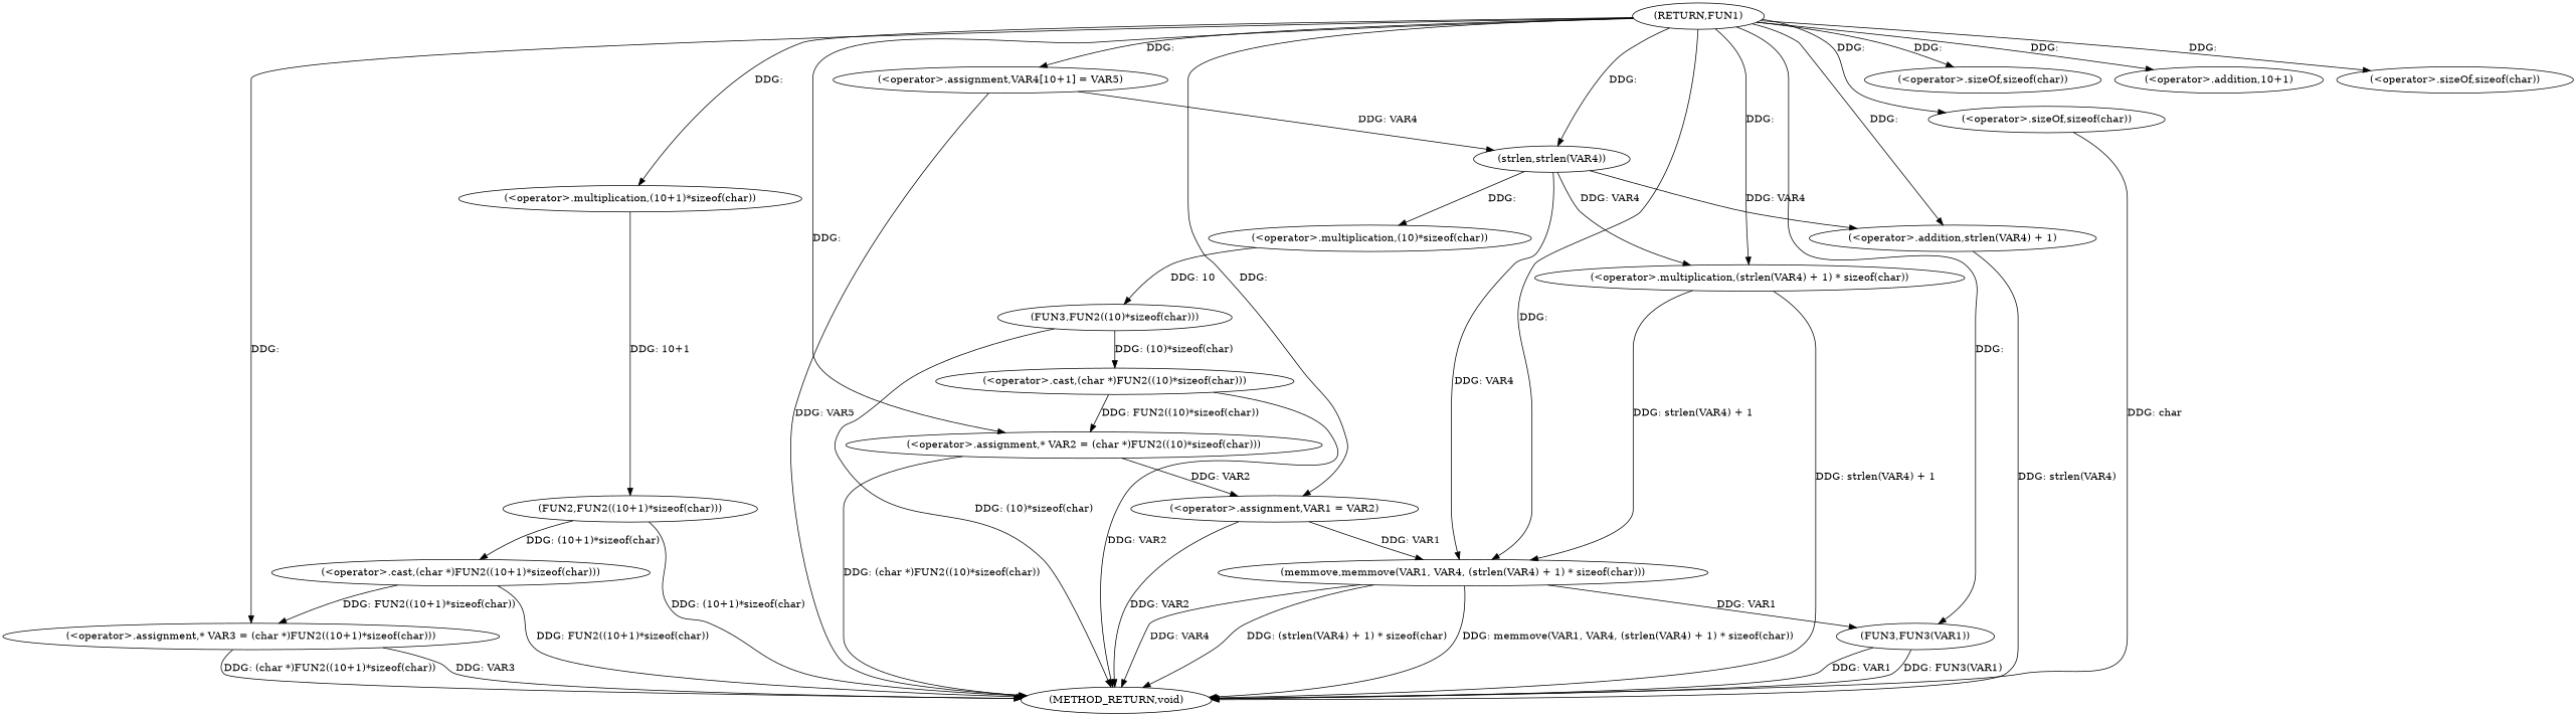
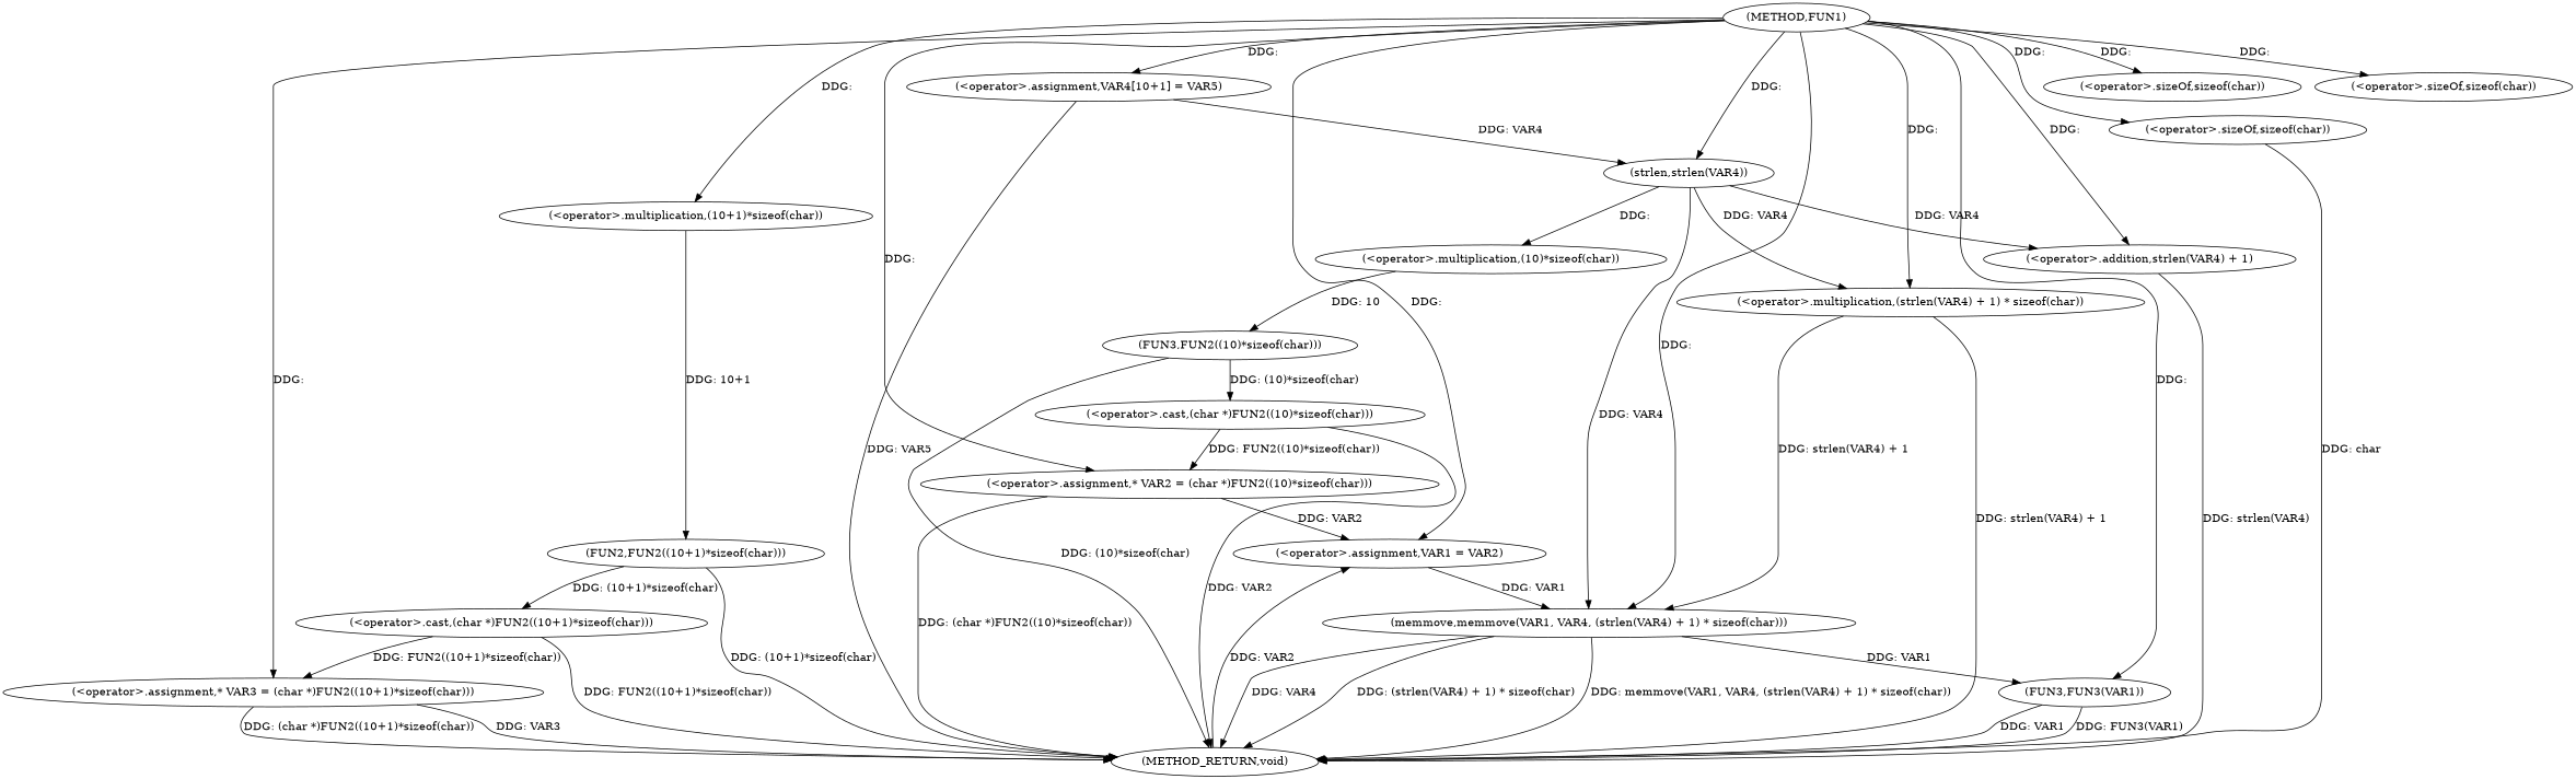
  digraph {
-   n1 [label="(RETURN,FUN1)"]
+   n1 [label="(METHOD,FUN1)"]
    n2 [label="(<operator>.assignment,* VAR2 = (char *)FUN2((10)*sizeof(char)))"]
    n3 [label="(<operator>.sizeOf,sizeof(char))"]
    n4 [label="(<operator>.assignment,* VAR3 = (char *)FUN2((10+1)*sizeof(char)))"]
    n5 [label="(<operator>.multiplication,(10+1)*sizeof(char))"]
-   n6 [label="(<operator>.addition,10+1)"]
    n7 [label="(<operator>.sizeOf,sizeof(char))"]
    n8 [label="(<operator>.assignment,VAR1 = VAR2)"]
    n9 [label="(<operator>.assignment,VAR4[10+1] = VAR5)"]
    n10 [label="(memmove,memmove(VAR1, VAR4, (strlen(VAR4) + 1) * sizeof(char)))"]
    n11 [label="(<operator>.multiplication,(strlen(VAR4) + 1) * sizeof(char))"]
    n12 [label="(<operator>.addition,strlen(VAR4) + 1)"]
    n13 [label="(strlen,strlen(VAR4))"]
    n14 [label="(<operator>.sizeOf,sizeof(char))"]
    n15 [label="(FUN3,FUN3(VAR1))"]
    n16 [label="(METHOD_RETURN,void)"]
    n17 [label="(<operator>.multiplication,(10)*sizeof(char))"]
    n18 [label="(FUN3,FUN2((10)*sizeof(char)))"]
    n19 [label="(FUN2,FUN2((10+1)*sizeof(char)))"]
    n20 [label="(<operator>.cast,(char *)FUN2((10)*sizeof(char)))"]
    n21 [label="(<operator>.cast,(char *)FUN2((10+1)*sizeof(char)))"]
    n1 -> n2 [label="DDG: "]
    n1 -> n3 [label="DDG: "]
    n1 -> n4 [label="DDG: "]
    n1 -> n5 [label="DDG: "]
-   n1 -> n6 [label="DDG: "]
    n1 -> n7 [label="DDG: "]
    n1 -> n8 [label="DDG: "]
    n1 -> n9 [label="DDG: "]
    n1 -> n10 [label="DDG: "]
    n1 -> n11 [label="DDG: "]
    n1 -> n12 [label="DDG: "]
    n1 -> n13 [label="DDG: "]
    n1 -> n14 [label="DDG: "]
    n1 -> n15 [label="DDG: "]
    n2 -> n8 [label="DDG: VAR2"]
    n2 -> n16 [label="DDG: (char *)FUN2((10)*sizeof(char))"]
    n4 -> n16 [label="DDG: VAR3"]
    n4 -> n16 [label="DDG: (char *)FUN2((10+1)*sizeof(char))"]
    n5 -> n19 [label="DDG: 10+1"]
    n8 -> n10 [label="DDG: VAR1"]
-   n8 -> n16 [label="DDG: VAR2"]
+   n16 -> n8 [label="DDG: VAR2"]
    n9 -> n13 [label="DDG: VAR4"]
    n9 -> n16 [label="DDG: VAR5"]
    n10 -> n15 [label="DDG: VAR1"]
    n10 -> n16 [label="DDG: (strlen(VAR4) + 1) * sizeof(char)"]
    n10 -> n16 [label="DDG: memmove(VAR1, VAR4, (strlen(VAR4) + 1) * sizeof(char))"]
    n10 -> n16 [label="DDG: VAR4"]
    n11 -> n10 [label="DDG: strlen(VAR4) + 1"]
    n11 -> n16 [label="DDG: strlen(VAR4) + 1"]
    n12 -> n16 [label="DDG: strlen(VAR4)"]
    n13 -> n10 [label="DDG: VAR4"]
    n13 -> n11 [label="DDG: VAR4"]
    n13 -> n12 [label="DDG: VAR4"]
    n13 -> n17 [label="DDG: "]
    n14 -> n16 [label="DDG: char"]
    n15 -> n16 [label="DDG: VAR1"]
    n15 -> n16 [label="DDG: FUN3(VAR1)"]
    n17 -> n18 [label="DDG: 10"]
    n18 -> n16 [label="DDG: (10)*sizeof(char)"]
    n18 -> n20 [label="DDG: (10)*sizeof(char)"]
    n19 -> n16 [label="DDG: (10+1)*sizeof(char)"]
    n19 -> n21 [label="DDG: (10+1)*sizeof(char)"]
    n20 -> n2 [label="DDG: FUN2((10)*sizeof(char))"]
    n20 -> n16 [label="DDG: VAR2"]
    n21 -> n4 [label="DDG: FUN2((10+1)*sizeof(char))"]
    n21 -> n16 [label="DDG: FUN2((10+1)*sizeof(char))"]
  }
